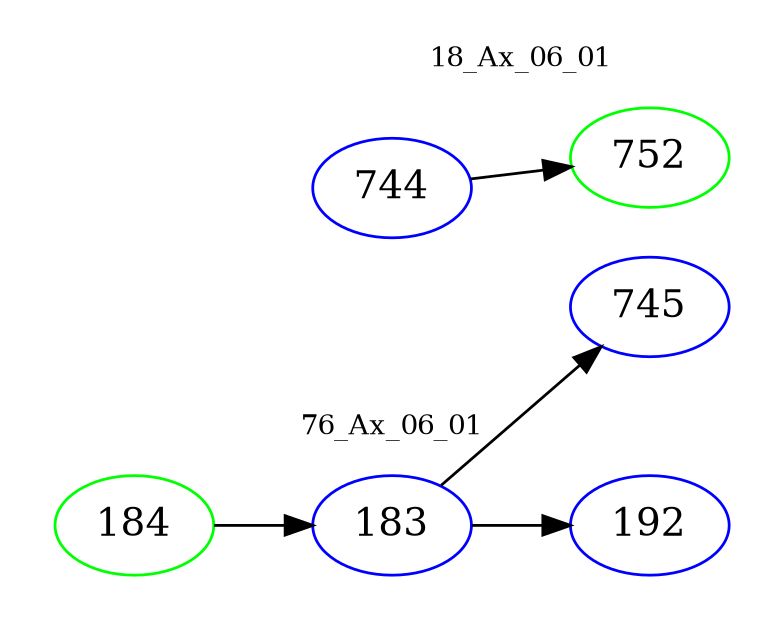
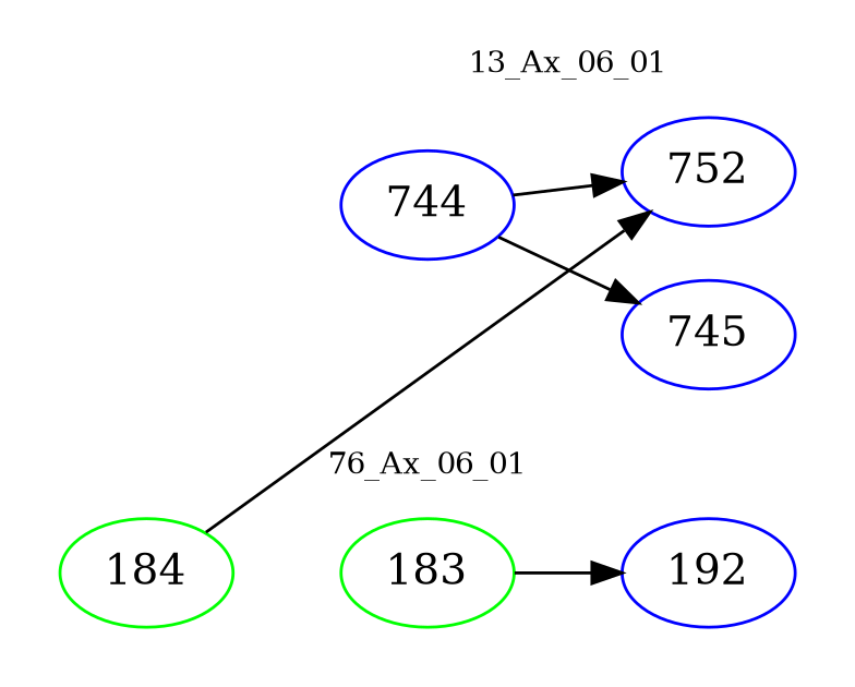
  digraph {
    rankdir=LR
    node [color=blue]
    edge [color=black]
-   n1 [color=green label=752]
+   n1 [label=752]
    n2 [label=744]
    n3 [label=745]
    n4 [color=green label=184]
-   n5 [label=183]
+   n5 [color=green label=183]
    n6 [label=192]
    subgraph cluster_1 {
      color=white
      fontsize=10
-     label="18_Ax_06_01"
+     label="13_Ax_06_01"
      n1
      n2
      n3
    }
    subgraph cluster_2 {
      color=white
      fontsize=10
      label="76_Ax_06_01"
      n4
      n5
      n6
    }
    n2 -> n1
-   n5 -> n3
-   n4 -> n5
+   n2 -> n3
+   n4 -> n1
    n5 -> n6
  }
